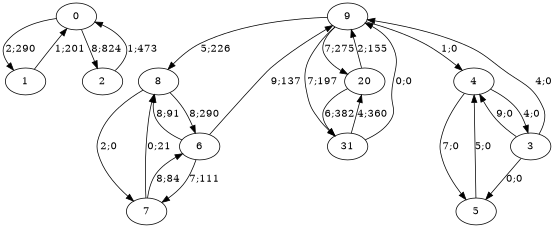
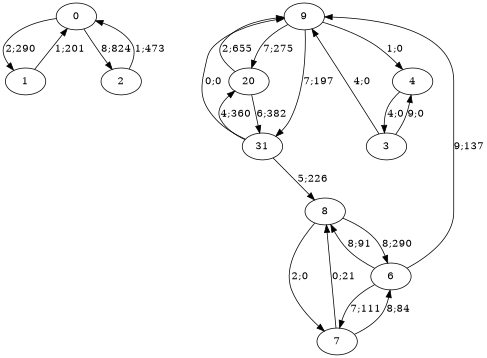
  digraph {
    edge [color=black]
    0
    1
    2
    9
    8
    n6 [label=20]
    n7 [label=31]
    4
    6
    7
    3
-   5
    0 -> 1 [label="2;290"]
    0 -> 2 [label="8;824"]
    1 -> 0 [label="1;201"]
    2 -> 0 [label="1;473"]
-   9 -> 8 [label="5;226"]
+   n7 -> 8 [label="5;226"]
    9 -> n6 [label="7;275"]
    9 -> n7 [label="7;197"]
    9 -> 4 [label="1;0"]
    8 -> 6 [label="8;290"]
    8 -> 7 [label="2;0"]
-   n6 -> 9 [label="2;155"]
+   n6 -> 9 [label="2;655"]
    n6 -> n7 [label="6;382"]
    n7 -> 9 [label="0;0"]
    n7 -> n6 [label="4;360"]
    4 -> 3 [label="4;0"]
-   4 -> 5 [label="7;0"]
    6 -> 9 [label="9;137"]
    6 -> 8 [label="8;91"]
    6 -> 7 [label="7;111"]
    7 -> 8 [label="0;21"]
    7 -> 6 [label="8;84"]
    3 -> 9 [label="4;0"]
    3 -> 4 [label="9;0"]
-   3 -> 5 [label="0;0"]
-   5 -> 4 [label="5;0"]
  }
